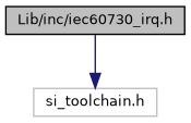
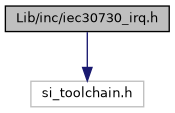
  digraph {
    node [fontname=Helvetica fontsize=10 shape=record style=filled]
-   n1 [color=black fillcolor=grey75 fontcolor=black height=0.2 label="Lib/inc/iec60730_irq.h" width=0.4]
+   n1 [color=black fillcolor=grey75 fontcolor=black height=0.2 label="Lib/inc/iec30730_irq.h" width=0.4]
    n2 [color=grey75 fillcolor=white height=0.2 label="si_toolchain.h" width=0.4]
    n1 -> n2 [color=midnightblue fontname=Helvetica fontsize=10 labelfontname=Helvetica labelfontsize=10 style=solid]
  }
